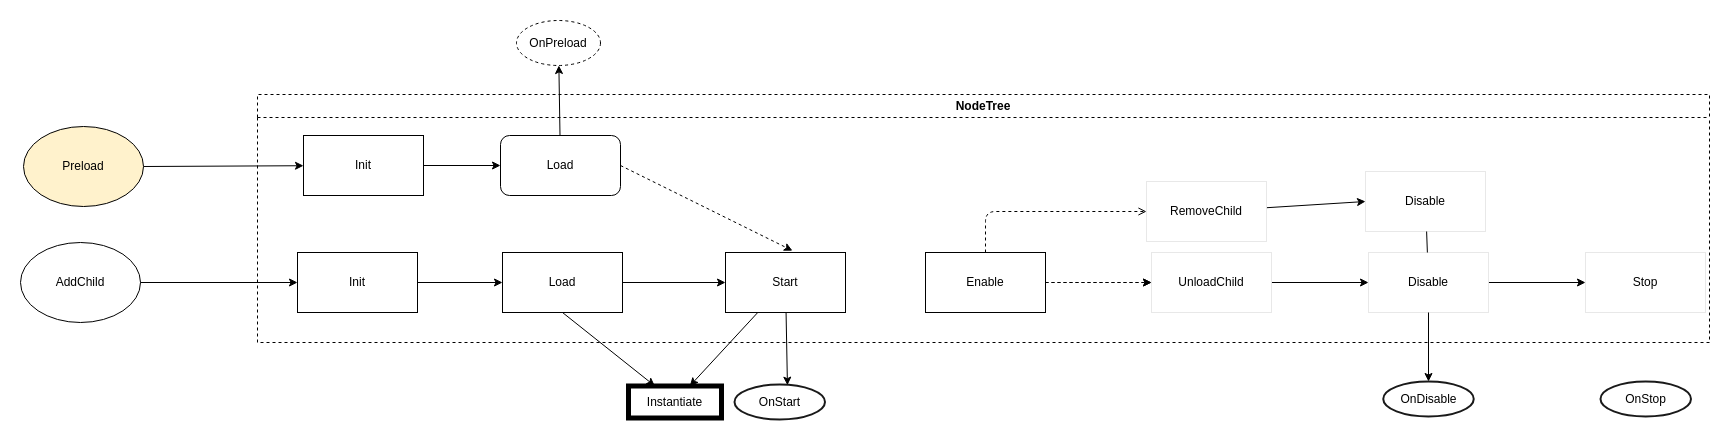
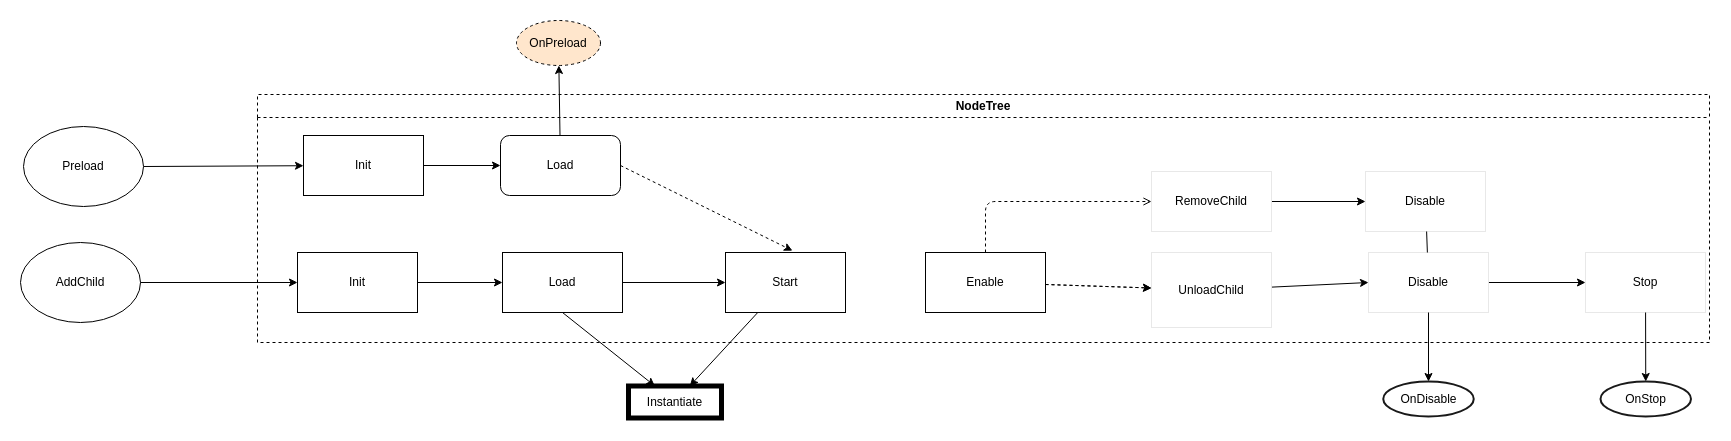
  <mxCell id="0" />
  <mxCell id="1" parent="0" />
  <mxCell id="2" value="" style="edgeStyle=none;html=1;shadow=0;exitX=0.5;exitY=1;exitDx=0;exitDy=0;" parent="1" source="14" target="32" edge="1"><mxGeometry relative="1" as="geometry" /></mxCell>
  <mxCell id="3" style="edgeStyle=none;html=1;entryX=0.5;entryY=0;entryDx=0;entryDy=0;shadow=0;exitX=1;exitY=0.5;exitDx=0;exitDy=0;" parent="1" source="25" edge="1"><mxGeometry relative="1" as="geometry"><mxPoint x="562" y="139" as="targetPoint" /></mxGeometry></mxCell>
  <mxCell id="4" value="NodeTree" style="swimlane;whiteSpace=wrap;html=1;dashed=1;" parent="1" vertex="1"><mxGeometry x="257" y="94" width="1452" height="248" as="geometry" /></mxCell>
  <mxCell id="5" value="AddChild" style="ellipse;whiteSpace=wrap;html=1;" parent="4" vertex="1"><mxGeometry x="-237" y="148" width="120" height="80" as="geometry" /></mxCell>
  <mxCell id="6" style="edgeStyle=none;html=1;shadow=0;" parent="4" source="5" target="15" edge="1"><mxGeometry relative="1" as="geometry" /></mxCell>
  <mxCell id="7" value="Stop" style="rounded=0;whiteSpace=wrap;html=1;strokeColor=#E6E6E6;strokeWidth=1;opacity=90;" parent="4" vertex="1"><mxGeometry x="1328" y="158" width="120" height="60" as="geometry" /></mxCell>
  <mxCell id="8" value="Disable" style="rounded=0;whiteSpace=wrap;html=1;strokeColor=#E6E6E6;strokeWidth=1;opacity=90;" parent="4" vertex="1"><mxGeometry x="1108" y="77" width="120" height="60" as="geometry" /></mxCell>
  <mxCell id="9" style="edgeStyle=none;html=1;dashed=1;" parent="4" source="12" target="20" edge="1"><mxGeometry relative="1" as="geometry" /></mxCell>
  <mxCell id="10" value="" style="edgeStyle=none;html=1;dashed=1;" parent="4" source="12" target="20" edge="1"><mxGeometry relative="1" as="geometry" /></mxCell>
  <mxCell id="11" style="edgeStyle=orthogonalEdgeStyle;html=1;entryX=0;entryY=0.5;entryDx=0;entryDy=0;dashed=1;exitX=0.5;exitY=0;exitDx=0;exitDy=0;endArrow=open;" parent="4" source="12" target="22" edge="1"><mxGeometry relative="1" as="geometry" /></mxCell>
  <mxCell id="12" value="Enable" style="rounded=0;whiteSpace=wrap;html=1;" parent="4" vertex="1"><mxGeometry x="668" y="158" width="120" height="60" as="geometry" /></mxCell>
  <mxCell id="13" value="Start" style="rounded=0;whiteSpace=wrap;html=1;" parent="4" vertex="1"><mxGeometry x="468" y="158" width="120" height="60" as="geometry" /></mxCell>
  <mxCell id="14" value="Load" style="rounded=0;whiteSpace=wrap;html=1;" parent="4" vertex="1"><mxGeometry x="245" y="158" width="120" height="60" as="geometry" /></mxCell>
  <mxCell id="15" value="Init" style="rounded=0;whiteSpace=wrap;html=1;" parent="4" vertex="1"><mxGeometry x="40" y="158" width="120" height="60" as="geometry" /></mxCell>
  <mxCell id="16" value="" style="edgeStyle=none;html=1;shadow=0;" parent="4" source="13" target="32" edge="1"><mxGeometry relative="1" as="geometry" /></mxCell>
  <mxCell id="17" style="edgeStyle=none;html=1;entryX=0;entryY=0.5;entryDx=0;entryDy=0;" parent="4" source="14" target="13" edge="1"><mxGeometry relative="1" as="geometry" /></mxCell>
  <mxCell id="18" style="edgeStyle=none;html=1;shadow=0;" parent="4" source="15" target="14" edge="1"><mxGeometry relative="1" as="geometry" /></mxCell>
  <mxCell id="19" style="edgeStyle=none;html=1;entryX=0;entryY=0.5;entryDx=0;entryDy=0;" parent="4" source="20" target="27" edge="1"><mxGeometry relative="1" as="geometry" /></mxCell>
- <mxCell id="20" value="UnloadChild" style="rounded=0;whiteSpace=wrap;html=1;strokeColor=#E6E6E6;strokeWidth=1;opacity=90;" parent="4" vertex="1"><mxGeometry x="894" y="158" width="120" height="60" as="geometry" /></mxCell>
+ <mxCell id="20" value="UnloadChild" style="rounded=0;whiteSpace=wrap;html=1;strokeColor=#E6E6E6;strokeWidth=1;opacity=90;" parent="4" vertex="1"><mxGeometry x="894" y="158" width="120" height="75" as="geometry" /></mxCell>
  <mxCell id="21" style="edgeStyle=none;html=1;entryX=0;entryY=0.5;entryDx=0;entryDy=0;" parent="4" source="22" target="8" edge="1"><mxGeometry relative="1" as="geometry" /></mxCell>
- <mxCell id="22" value="RemoveChild" style="rounded=0;whiteSpace=wrap;html=1;strokeColor=#E6E6E6;strokeWidth=1;opacity=90;" parent="4" vertex="1"><mxGeometry x="889" y="87" width="120" height="60" as="geometry" /></mxCell>
+ <mxCell id="22" value="RemoveChild" style="rounded=0;whiteSpace=wrap;html=1;strokeColor=#E6E6E6;strokeWidth=1;opacity=90;" parent="4" vertex="1"><mxGeometry x="894" y="77" width="120" height="60" as="geometry" /></mxCell>
  <mxCell id="23" value="" style="edgeStyle=none;html=1;" parent="4" source="25" target="31" edge="1"><mxGeometry relative="1" as="geometry" /></mxCell>
  <mxCell id="24" style="edgeStyle=none;html=1;entryX=0.558;entryY=-0.031;entryDx=0;entryDy=0;entryPerimeter=0;dashed=1;exitX=1;exitY=0.5;exitDx=0;exitDy=0;" parent="4" source="25" target="13" edge="1"><mxGeometry relative="1" as="geometry" /></mxCell>
  <mxCell id="25" value="Load" style="rounded=1;whiteSpace=wrap;html=1;" parent="4" vertex="1"><mxGeometry x="243" y="41" width="120" height="60" as="geometry" /></mxCell>
  <mxCell id="26" style="edgeStyle=none;html=1;" parent="4" source="27" target="7" edge="1"><mxGeometry relative="1" as="geometry" /></mxCell>
  <mxCell id="27" value="Disable" style="rounded=0;whiteSpace=wrap;html=1;strokeColor=#E6E6E6;strokeWidth=1;opacity=90;" parent="4" vertex="1"><mxGeometry x="1111" y="158" width="120" height="60" as="geometry" /></mxCell>
  <mxCell id="28" value="" style="edgeStyle=none;html=1;endArrow=none;" parent="4" source="8" target="27" edge="1"><mxGeometry relative="1" as="geometry"><mxPoint x="1170.872" y="172" as="sourcePoint" /><mxPoint x="1170.381" y="287.002" as="targetPoint" /></mxGeometry></mxCell>
  <mxCell id="29" style="edgeStyle=none;html=1;" parent="4" source="30" target="25" edge="1"><mxGeometry relative="1" as="geometry" /></mxCell>
  <mxCell id="30" value="Init" style="rounded=0;whiteSpace=wrap;html=1;" parent="4" vertex="1"><mxGeometry x="46" y="41" width="120" height="60" as="geometry" /></mxCell>
- <mxCell id="31" value="OnPreload" style="ellipse;whiteSpace=wrap;html=1;rounded=1;dashed=1;" parent="4" vertex="1"><mxGeometry x="259" y="-74" width="84" height="45" as="geometry" /></mxCell>
+ <mxCell id="31" value="OnPreload" style="ellipse;whiteSpace=wrap;html=1;rounded=1;dashed=1;fillColor=#ffe6cc;" parent="4" vertex="1"><mxGeometry x="259" y="-74" width="84" height="45" as="geometry" /></mxCell>
  <mxCell id="32" value="Instantiate" style="rounded=0;whiteSpace=wrap;html=1;strokeWidth=5;" parent="1" vertex="1"><mxGeometry x="628" y="385.5" width="93" height="32" as="geometry" /></mxCell>
- <mxCell id="33" value="OnStart" style="ellipse;whiteSpace=wrap;html=1;rounded=0;strokeWidth=2;opacity=90;" parent="1" vertex="1"><mxGeometry x="734" y="384" width="90.5" height="35" as="geometry" /></mxCell>
  <mxCell id="34" value="OnStop" style="ellipse;whiteSpace=wrap;html=1;rounded=0;strokeWidth=2;opacity=90;" parent="1" vertex="1"><mxGeometry x="1600" y="381" width="90.5" height="35" as="geometry" /></mxCell>
- <mxCell id="35" style="html=1;entryX=0.585;entryY=0.019;entryDx=0;entryDy=0;entryPerimeter=0;" parent="1" source="13" target="33" edge="1"><mxGeometry relative="1" as="geometry" /></mxCell>
+ <mxCell id="36" style="edgeStyle=none;html=1;entryX=0.5;entryY=0;entryDx=0;entryDy=0;" parent="1" source="7" target="34" edge="1"><mxGeometry relative="1" as="geometry" /></mxCell>
  <mxCell id="37" value="OnDisable" style="ellipse;whiteSpace=wrap;html=1;rounded=0;strokeWidth=2;opacity=90;" parent="1" vertex="1"><mxGeometry x="1382.75" y="381" width="90.5" height="35" as="geometry" /></mxCell>
  <mxCell id="38" style="edgeStyle=none;html=1;startArrow=none;" parent="1" source="27" target="37" edge="1"><mxGeometry relative="1" as="geometry" /></mxCell>
  <mxCell id="39" style="edgeStyle=none;html=1;" parent="1" source="40" target="30" edge="1"><mxGeometry relative="1" as="geometry" /></mxCell>
- <mxCell id="40" value="Preload" style="ellipse;whiteSpace=wrap;html=1;fillColor=#fff2cc;" parent="1" vertex="1"><mxGeometry x="23" y="126" width="120" height="80" as="geometry" /></mxCell>
+ <mxCell id="40" value="Preload" style="ellipse;whiteSpace=wrap;html=1;" parent="1" vertex="1"><mxGeometry x="23" y="126" width="120" height="80" as="geometry" /></mxCell>
